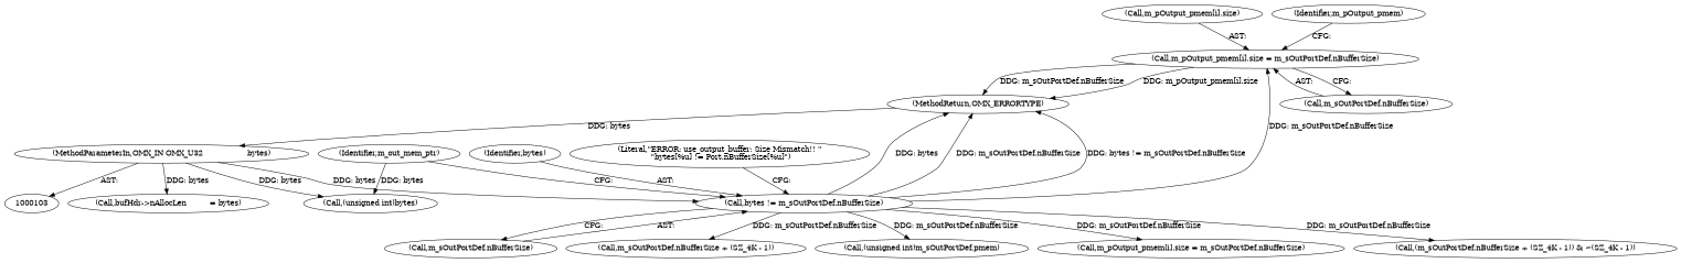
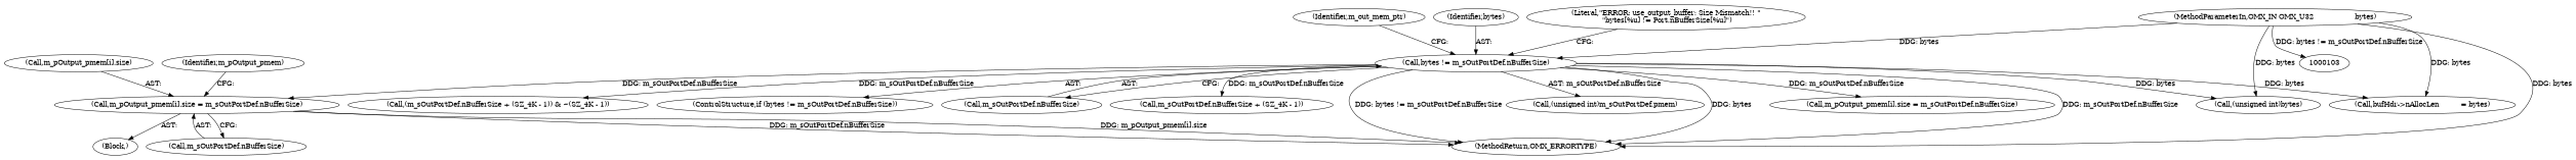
  digraph {
    n1 [label="(Call,m_pOutput_pmem[i].size = m_sOutPortDef.nBufferSize)"]
    n2 [label="(MethodReturn,OMX_ERRORTYPE)"]
+   n3 [label="(Block,)"]
    n4 [label="(Call,m_sOutPortDef.nBufferSize)"]
    n5 [label="(Call,bytes != m_sOutPortDef.nBufferSize)"]
+   n6 [label="(ControlStructure,if (bytes != m_sOutPortDef.nBufferSize))"]
    n7 [label="(Call,m_sOutPortDef.nBufferSize)"]
    n8 [label="(Call,m_sOutPortDef.nBufferSize + (SZ_4K - 1))"]
    n9 [label="(Call,(unsigned int)m_sOutPortDef.pmem)"]
    n10 [label="(Call,bufHdr->nAllocLen          = bytes)"]
    n11 [label="(Call,(unsigned int)bytes)"]
    n12 [label="(Call,m_pOutput_pmem[i].size = m_sOutPortDef.nBufferSize)"]
    n13 [label="(Call,(m_sOutPortDef.nBufferSize + (SZ_4K - 1)) & ~(SZ_4K - 1))"]
    n14 [label="(MethodParameterIn,OMX_IN OMX_U32                   bytes)"]
    1000103
    n16 [label="(Identifier,m_out_mem_ptr)"]
    n17 [label="(Call,m_pOutput_pmem[i].size)"]
    n18 [label="(Identifier,m_pOutput_pmem)"]
    n19 [label="(Identifier,bytes)"]
    n20 [label="(Literal,\"ERROR: use_output_buffer: Size Mismatch!! \"\n \"bytes[%u] != Port.nBufferSize[%u]\")"]
    n1 -> n2 [label="DDG: m_sOutPortDef.nBufferSize"]
    n1 -> n2 [label="DDG: m_pOutput_pmem[i].size"]
+   n1 -> n3 [label="AST: "]
    n1 -> n4 [label="CFG: "]
    n4 -> n1 [label="AST: "]
    n5 -> n1 [label="DDG: m_sOutPortDef.nBufferSize"]
    n5 -> n2 [label="DDG: bytes"]
    n5 -> n2 [label="DDG: m_sOutPortDef.nBufferSize"]
    n5 -> n2 [label="DDG: bytes != m_sOutPortDef.nBufferSize"]
+   n5 -> n6 [label="AST: "]
    n5 -> n7 [label="CFG: "]
    n5 -> n8 [label="DDG: m_sOutPortDef.nBufferSize"]
-   n5 -> n9 [label="DDG: m_sOutPortDef.nBufferSize"]
-   n16 -> n11 [label="DDG: bytes"]
+   n5 -> n9 [label="AST: m_sOutPortDef.nBufferSize"]
+   n5 -> n10 [label="DDG: bytes"]
+   n5 -> n11 [label="DDG: bytes"]
    n5 -> n12 [label="DDG: m_sOutPortDef.nBufferSize"]
    n5 -> n13 [label="DDG: m_sOutPortDef.nBufferSize"]
    n7 -> n5 [label="AST: "]
-   n2 -> n14 [label="DDG: bytes"]
+   n14 -> n2 [label="DDG: bytes"]
    n14 -> n5 [label="DDG: bytes"]
    n14 -> n10 [label="DDG: bytes"]
    n14 -> n11 [label="DDG: bytes"]
-   n14 -> 1000103 [label="AST: "]
+   n14 -> 1000103 [label="DDG: bytes != m_sOutPortDef.nBufferSize"]
    n16 -> n5 [label="CFG: "]
    n17 -> n1 [label="AST: "]
    n18 -> n1 [label="CFG: "]
    n19 -> n5 [label="AST: "]
    n20 -> n5 [label="CFG: "]
  }
